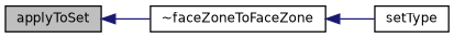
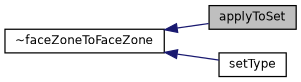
  digraph {
    rankdir=LR
    node [color=black fontname=Helvetica fontsize=10 shape=record]
    edge [color=midnightblue dir=back fontname=Helvetica fontsize=10 labelfontname=Helvetica labelfontsize=10 style=solid]
    n1 [fillcolor=grey75 fontcolor=black height=0.2 label=applyToSet style=filled width=0.4]
    n2 [height=0.2 label="~faceZoneToFaceZone" width=0.4]
    n3 [height=0.2 label=setType width=0.4]
-   n1 -> n2
+   n2 -> n1
    n2 -> n3
  }
